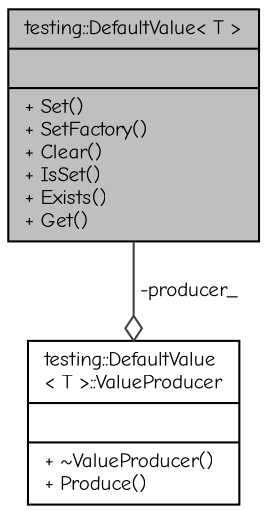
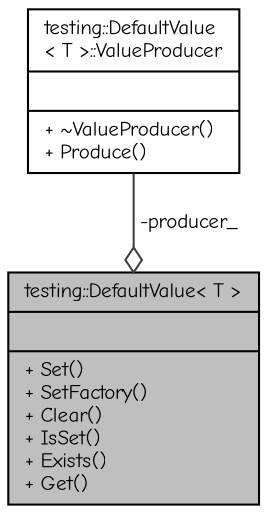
  digraph {
    fontname="Comic Neue"
    node [color=black fontname="Comic Neue" fontsize=10 shape=record style=filled]
    n1 [fillcolor=grey75 fontcolor=black height=0.2 label="{testing::DefaultValue\< T \>\n||+ Set()\l+ SetFactory()\l+ Clear()\l+ IsSet()\l+ Exists()\l+ Get()\l}" width=0.4]
    n2 [fillcolor=white height=0.2 label="{testing::DefaultValue\l\< T \>::ValueProducer\n||+ ~ValueProducer()\l+ Produce()\l}" width=0.4]
-   n1 -> n2 [arrowhead=odiamond color=grey25 fontname="Comic Neue" fontsize=10 label=" -producer_" labelfontname=Helvetica labelfontsize=10 style=solid]
+   n2 -> n1 [arrowhead=odiamond color=grey25 fontname="Comic Neue" fontsize=10 label=" -producer_" labelfontname=Helvetica labelfontsize=10 style=solid]
  }
